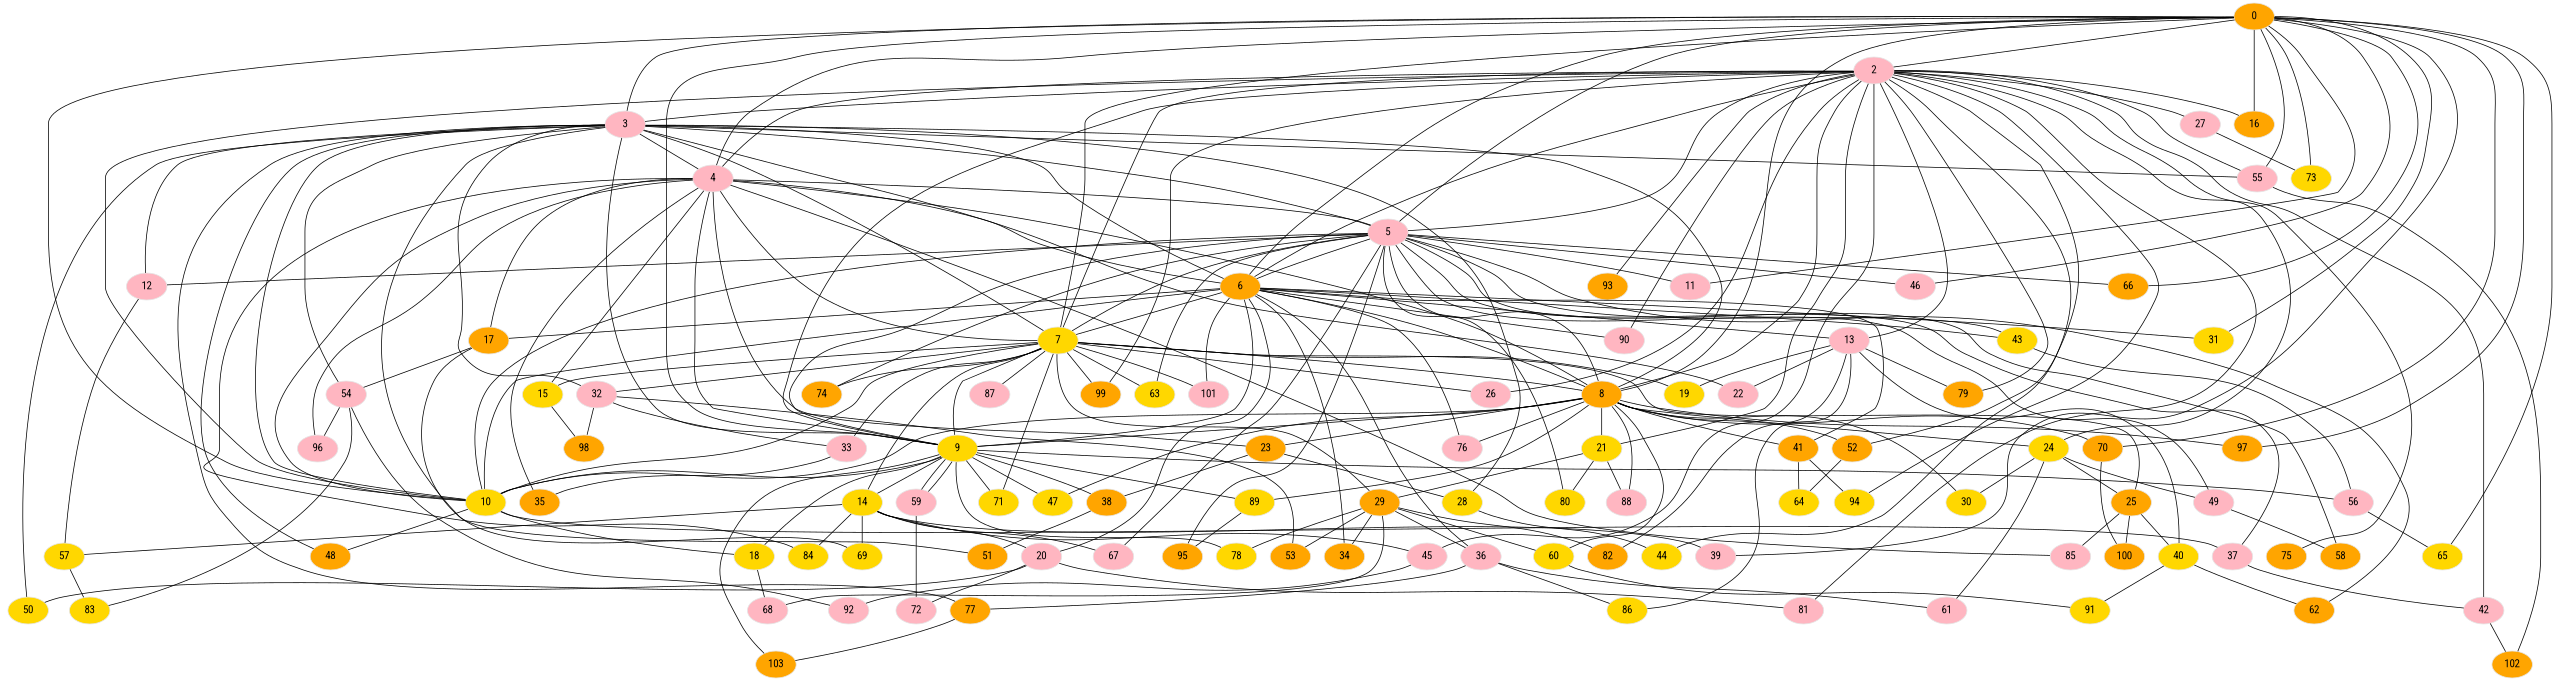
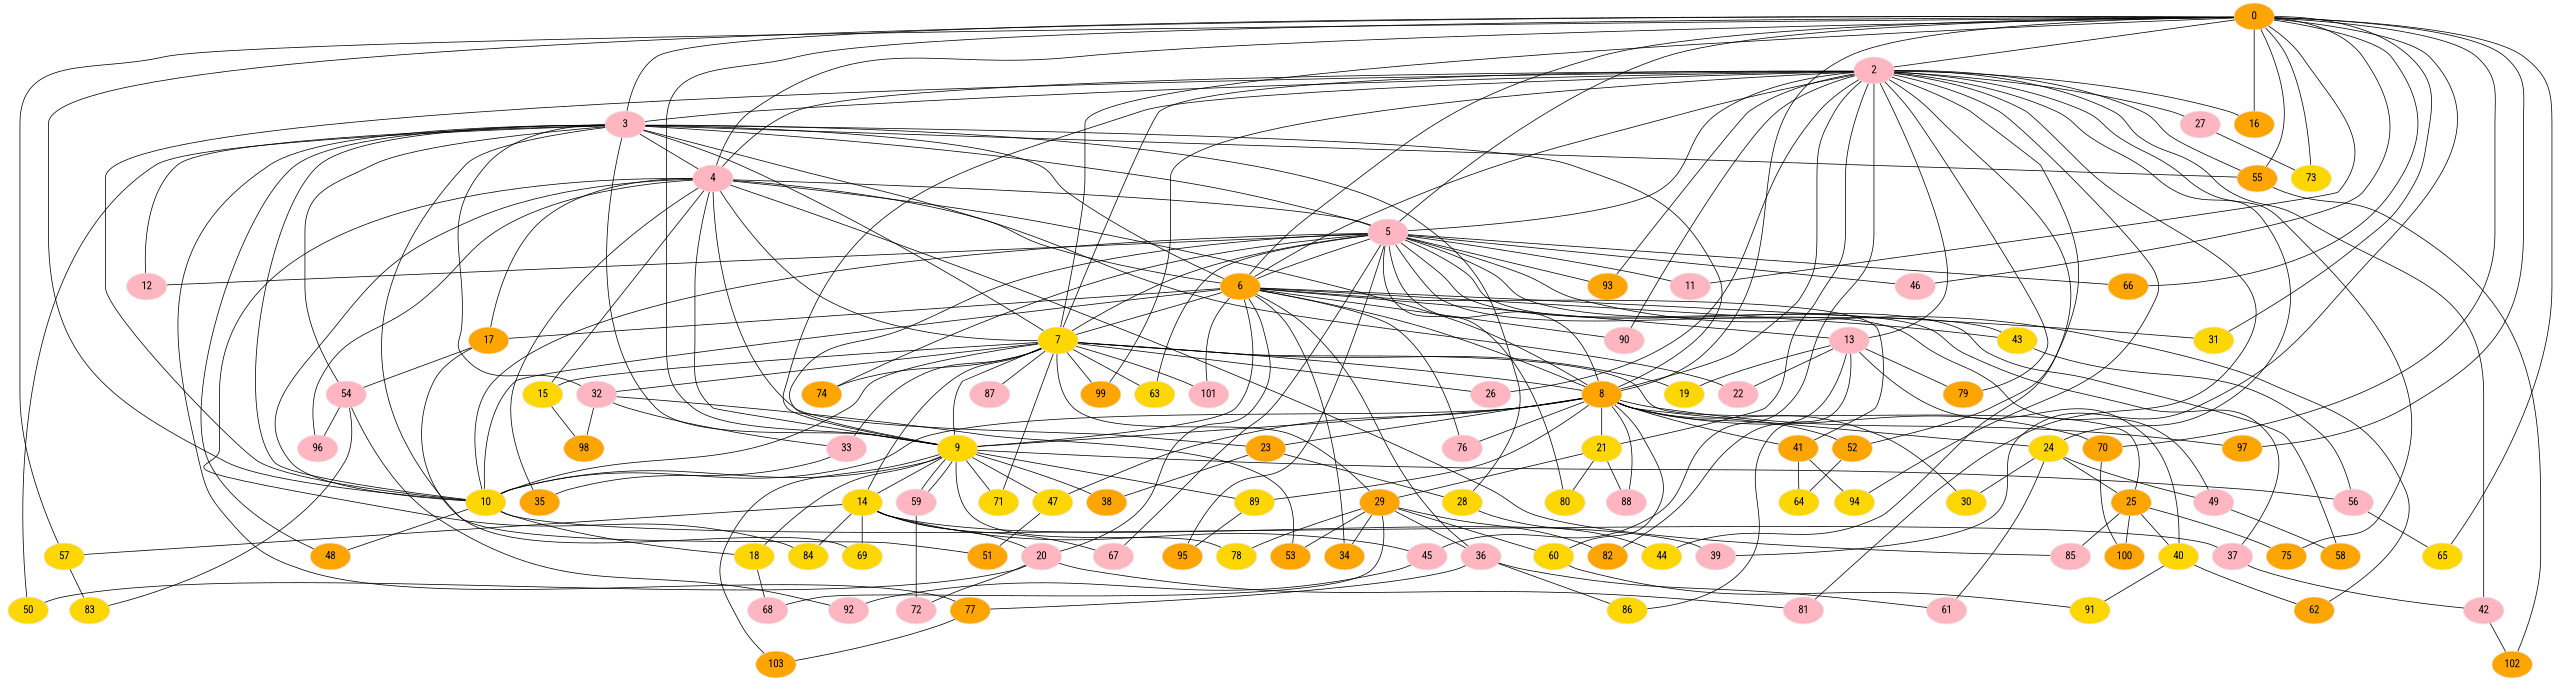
  graph {
    fontname="Roboto Condensed"
    node [color=gray90 fillcolor=lightpink fontname="Roboto Condensed" style=filled]
    edge [fontname="Roboto Condensed"]
    n1 [fillcolor=orange label=0]
    2
    3
    4
    5
    6 [fillcolor=orange]
    7 [fillcolor=gold]
    8 [fillcolor=orange]
    9 [fillcolor=gold]
    10 [fillcolor=gold]
    11
    16 [fillcolor=orange]
    31 [fillcolor=gold]
    39
    46
-   55
+   55 [fillcolor=orange]
    57 [fillcolor=gold]
    65 [fillcolor=gold]
    66 [fillcolor=orange]
    70 [fillcolor=orange]
    73 [fillcolor=gold]
    97 [fillcolor=orange]
    13
    21 [fillcolor=gold]
    24 [fillcolor=gold]
    26
    27
    42
    44 [fillcolor=gold]
    45
    52 [fillcolor=orange]
    75 [fillcolor=orange]
    79 [fillcolor=orange]
    81
    90
    93 [fillcolor=orange]
    94 [fillcolor=gold]
    99 [fillcolor=orange]
    12
    22
    28 [fillcolor=gold]
    32
    48 [fillcolor=orange]
    50 [fillcolor=gold]
    51 [fillcolor=orange]
    54
    77 [fillcolor=orange]
    15 [fillcolor=gold]
    17 [fillcolor=orange]
    23 [fillcolor=orange]
    35 [fillcolor=orange]
    84 [fillcolor=gold]
    85
    96
    37
    43 [fillcolor=gold]
    49
    58 [fillcolor=orange]
    62 [fillcolor=orange]
    63 [fillcolor=gold]
    67
    74 [fillcolor=orange]
    80 [fillcolor=gold]
    95 [fillcolor=orange]
    20
    34 [fillcolor=orange]
    36
    41 [fillcolor=orange]
    76
    101
    14 [fillcolor=gold]
    19 [fillcolor=gold]
    25 [fillcolor=orange]
    29 [fillcolor=orange]
    33
    71 [fillcolor=gold]
    87
    30 [fillcolor=gold]
    47 [fillcolor=gold]
    60 [fillcolor=gold]
    88
    89 [fillcolor=gold]
    18 [fillcolor=gold]
    38 [fillcolor=orange]
    56
    59
    78 [fillcolor=gold]
    103 [fillcolor=orange]
    102 [fillcolor=orange]
    83 [fillcolor=gold]
    100 [fillcolor=orange]
    40 [fillcolor=gold]
    82 [fillcolor=orange]
    86 [fillcolor=gold]
    61
    92
    64 [fillcolor=gold]
    98 [fillcolor=orange]
    53 [fillcolor=orange]
    69 [fillcolor=gold]
    72
    68
    91 [fillcolor=gold]
    n1 -- 2
    n1 -- 3
    n1 -- 4
    n1 -- 5
    n1 -- 6
    n1 -- 7
    n1 -- 8
    n1 -- 9
    n1 -- 10
    n1 -- 11
    n1 -- 16
    n1 -- 31
    n1 -- 39
    n1 -- 46
    n1 -- 55
-   12 -- 57
+   n1 -- 57
    n1 -- 65
    n1 -- 66
    n1 -- 70
    n1 -- 73
    n1 -- 97
    2 -- 3
    2 -- 4
    2 -- 5
    2 -- 6
    2 -- 7
    2 -- 8
    2 -- 9
    2 -- 10
    2 -- 16
    2 -- 55
    2 -- 13
    2 -- 21
    2 -- 24
    2 -- 26
    2 -- 27
    2 -- 42
    2 -- 44
    2 -- 45
    2 -- 52
    2 -- 75
    2 -- 79
    2 -- 81
    2 -- 90
    2 -- 93
    2 -- 94
    2 -- 99
    3 -- 4
    3 -- 5
    3 -- 6
    3 -- 7
    3 -- 8
    3 -- 9
    3 -- 10
    3 -- 55
    3 -- 12
    3 -- 22
    3 -- 28
    3 -- 32
    3 -- 48
    3 -- 50
    3 -- 51
    3 -- 54
    3 -- 77
    4 -- 5
    4 -- 6
    4 -- 7
    4 -- 8
    4 -- 9
    4 -- 10
    4 -- 15
    4 -- 17
    4 -- 23
    4 -- 35
    4 -- 84
    4 -- 85
    4 -- 96
    5 -- 6
    5 -- 7
    5 -- 8
    5 -- 9
    5 -- 10
    5 -- 11
    5 -- 46
    5 -- 66
+   5 -- 93
    5 -- 12
    5 -- 37
    5 -- 43
    5 -- 49
    5 -- 58
    5 -- 62
    5 -- 63
    5 -- 67
    5 -- 74
    5 -- 80
    5 -- 95
    6 -- 7
    6 -- 8
    6 -- 9
    6 -- 10
    6 -- 31
    6 -- 13
    6 -- 90
    6 -- 17
    6 -- 43
    6 -- 20
    6 -- 34
    6 -- 36
    6 -- 41
    6 -- 76
    6 -- 101
    7 -- 8
    7 -- 9
    7 -- 10
    7 -- 26
    7 -- 99
    7 -- 32
    7 -- 15
    7 -- 63
    7 -- 74
    7 -- 101
    7 -- 14
    7 -- 19
    7 -- 25
    7 -- 29
    7 -- 33
    7 -- 71
    7 -- 87
    8 -- 9
    8 -- 10
    8 -- 70
    8 -- 97
    8 -- 21
    8 -- 24
    8 -- 52
    8 -- 23
    8 -- 41
    8 -- 76
    8 -- 30
    8 -- 47
    8 -- 60
    8 -- 88
    8 -- 89
    9 -- 10
    9 -- 14
    9 -- 71
    9 -- 47
    9 -- 89
    9 -- 18
    9 -- 38
    9 -- 56
    9 -- 59
    9 -- 59
    9 -- 78
    9 -- 103
    10 -- 48
    10 -- 37
    10 -- 18
    55 -- 102
    57 -- 83
    70 -- 100
    13 -- 79
    13 -- 22
    13 -- 19
    13 -- 40
    13 -- 82
    13 -- 86
    21 -- 80
    21 -- 29
    21 -- 88
    24 -- 49
    24 -- 25
    24 -- 30
    24 -- 61
    27 -- 73
    42 -- 102
    45 -- 92
    52 -- 64
    28 -- 44
    32 -- 33
    32 -- 98
    32 -- 53
    54 -- 96
    54 -- 83
    54 -- 92
    77 -- 103
    15 -- 98
    17 -- 54
    17 -- 69
    23 -- 28
    23 -- 38
    37 -- 42
    43 -- 56
    49 -- 58
    20 -- 81
    20 -- 50
    20 -- 72
    36 -- 77
    36 -- 86
    36 -- 61
    41 -- 94
    41 -- 64
    14 -- 39
    14 -- 57
    14 -- 45
    14 -- 84
    14 -- 67
    14 -- 20
    14 -- 69
+   25 -- 75
    25 -- 85
    25 -- 100
    25 -- 40
    29 -- 34
    29 -- 36
    29 -- 60
    29 -- 78
    29 -- 82
    29 -- 53
    29 -- 68
    33 -- 35
    60 -- 91
    89 -- 95
    18 -- 68
-   38 -- 51
+   47 -- 51
    56 -- 65
    59 -- 72
    40 -- 62
    40 -- 91
  }
